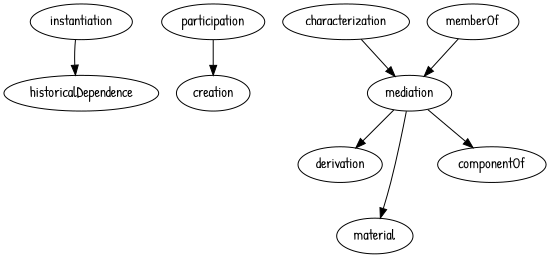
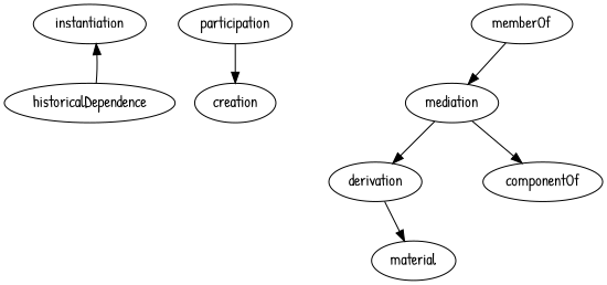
  strict digraph {
    fontname="Patrick Hand"
    node [fontname="Patrick Hand"]
    edge [fontname="Patrick Hand"]
    instantiation
    historicalDependence
    participation
    creation
-   characterization
    mediation
    derivation
    material
    componentOf
    memberOf
-   instantiation -> historicalDependence
+   historicalDependence -> instantiation
    participation -> creation
-   characterization -> mediation
    mediation -> derivation
-   mediation -> material
+   derivation -> material
    mediation -> componentOf
    memberOf -> mediation
  }
